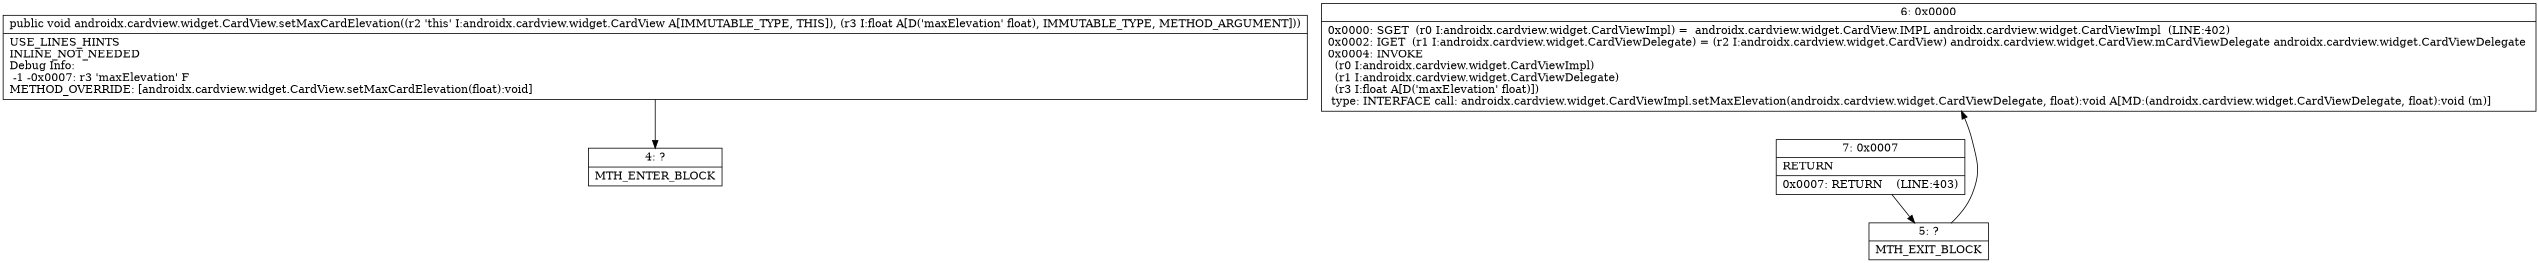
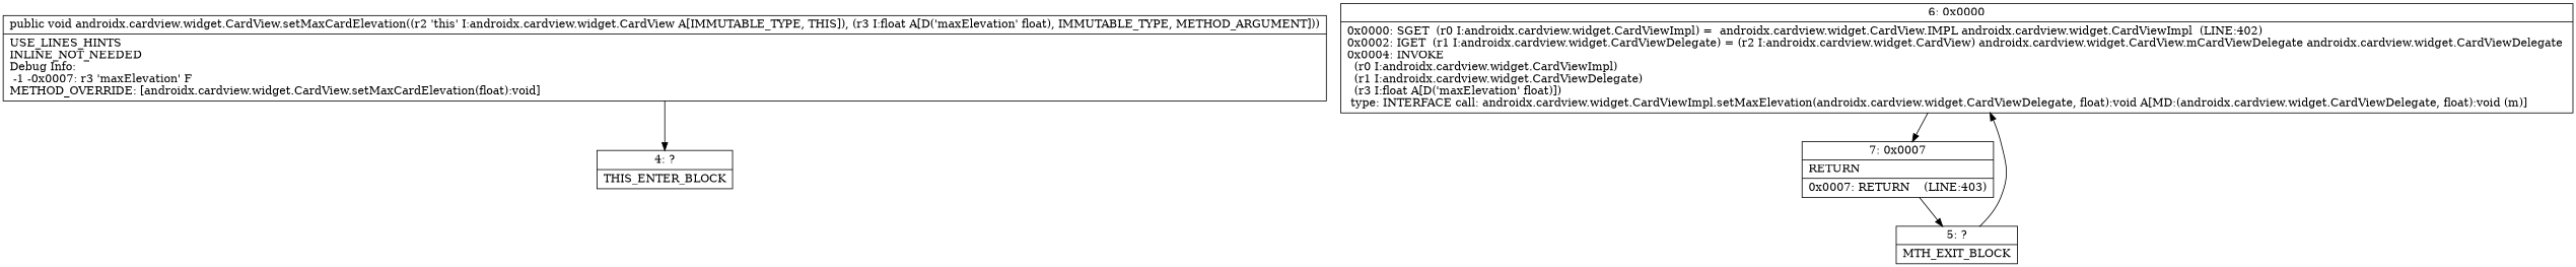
  digraph {
    node [shape=record]
-   n1 [label="{4\:\ ?|MTH_ENTER_BLOCK\l}"]
+   n1 [label="{4\:\ ?|THIS_ENTER_BLOCK\l}"]
    n2 [label="{6\:\ 0x0000|0x0000: SGET  (r0 I:androidx.cardview.widget.CardViewImpl) =  androidx.cardview.widget.CardView.IMPL androidx.cardview.widget.CardViewImpl  (LINE:402)\l0x0002: IGET  (r1 I:androidx.cardview.widget.CardViewDelegate) = (r2 I:androidx.cardview.widget.CardView) androidx.cardview.widget.CardView.mCardViewDelegate androidx.cardview.widget.CardViewDelegate \l0x0004: INVOKE  \l  (r0 I:androidx.cardview.widget.CardViewImpl)\l  (r1 I:androidx.cardview.widget.CardViewDelegate)\l  (r3 I:float A[D('maxElevation' float)])\l type: INTERFACE call: androidx.cardview.widget.CardViewImpl.setMaxElevation(androidx.cardview.widget.CardViewDelegate, float):void A[MD:(androidx.cardview.widget.CardViewDelegate, float):void (m)]\l}"]
    n3 [label="{7\:\ 0x0007|RETURN\l|0x0007: RETURN    (LINE:403)\l}"]
    n4 [label="{5\:\ ?|MTH_EXIT_BLOCK\l}"]
    n5 [label="{public void androidx.cardview.widget.CardView.setMaxCardElevation((r2 'this' I:androidx.cardview.widget.CardView A[IMMUTABLE_TYPE, THIS]), (r3 I:float A[D('maxElevation' float), IMMUTABLE_TYPE, METHOD_ARGUMENT]))  | USE_LINES_HINTS\lINLINE_NOT_NEEDED\lDebug Info:\l  \-1 \-0x0007: r3 'maxElevation' F\lMETHOD_OVERRIDE: [androidx.cardview.widget.CardView.setMaxCardElevation(float):void]\l}"]
+   n2 -> n3
    n3 -> n4
    n4 -> n2
    n5 -> n1
  }
